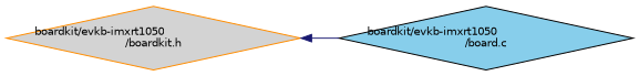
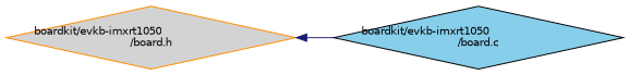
  digraph {
    rankdir=LR
    node [fontname=Helvetica fontsize=10 shape=diamond style=filled]
-   n1 [color=darkorange fillcolor=lightgrey fontcolor=black height=0.2 label="boardkit/evkb-imxrt1050\l/boardkit.h" width=0.4]
+   n1 [color=darkorange fillcolor=lightgrey fontcolor=black height=0.2 label="boardkit/evkb-imxrt1050\l/board.h" width=0.4]
    n2 [color=black fillcolor=skyblue height=0.2 label="boardkit/evkb-imxrt1050\l/board.c" width=0.4]
    n1 -> n2 [color=midnightblue dir=back fontname=Helvetica fontsize=10 labelfontname=Helvetica labelfontsize=10 style=solid]
  }
